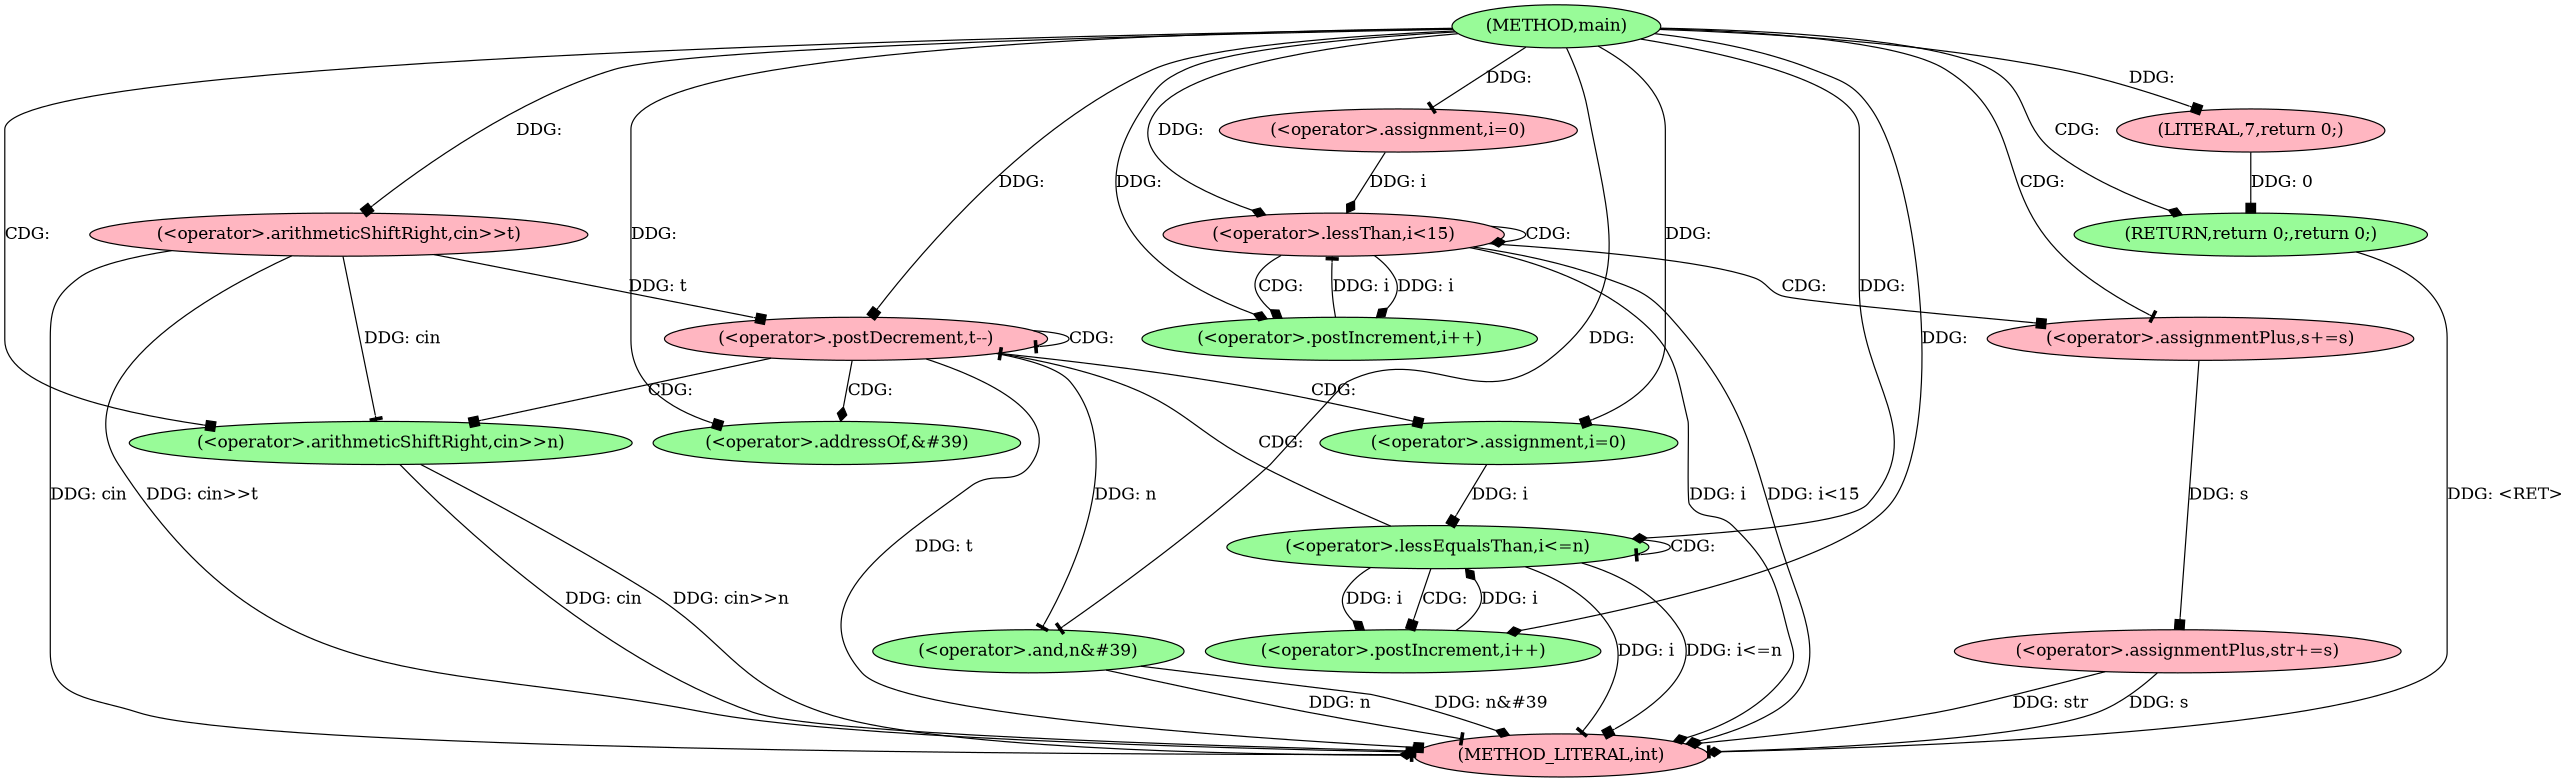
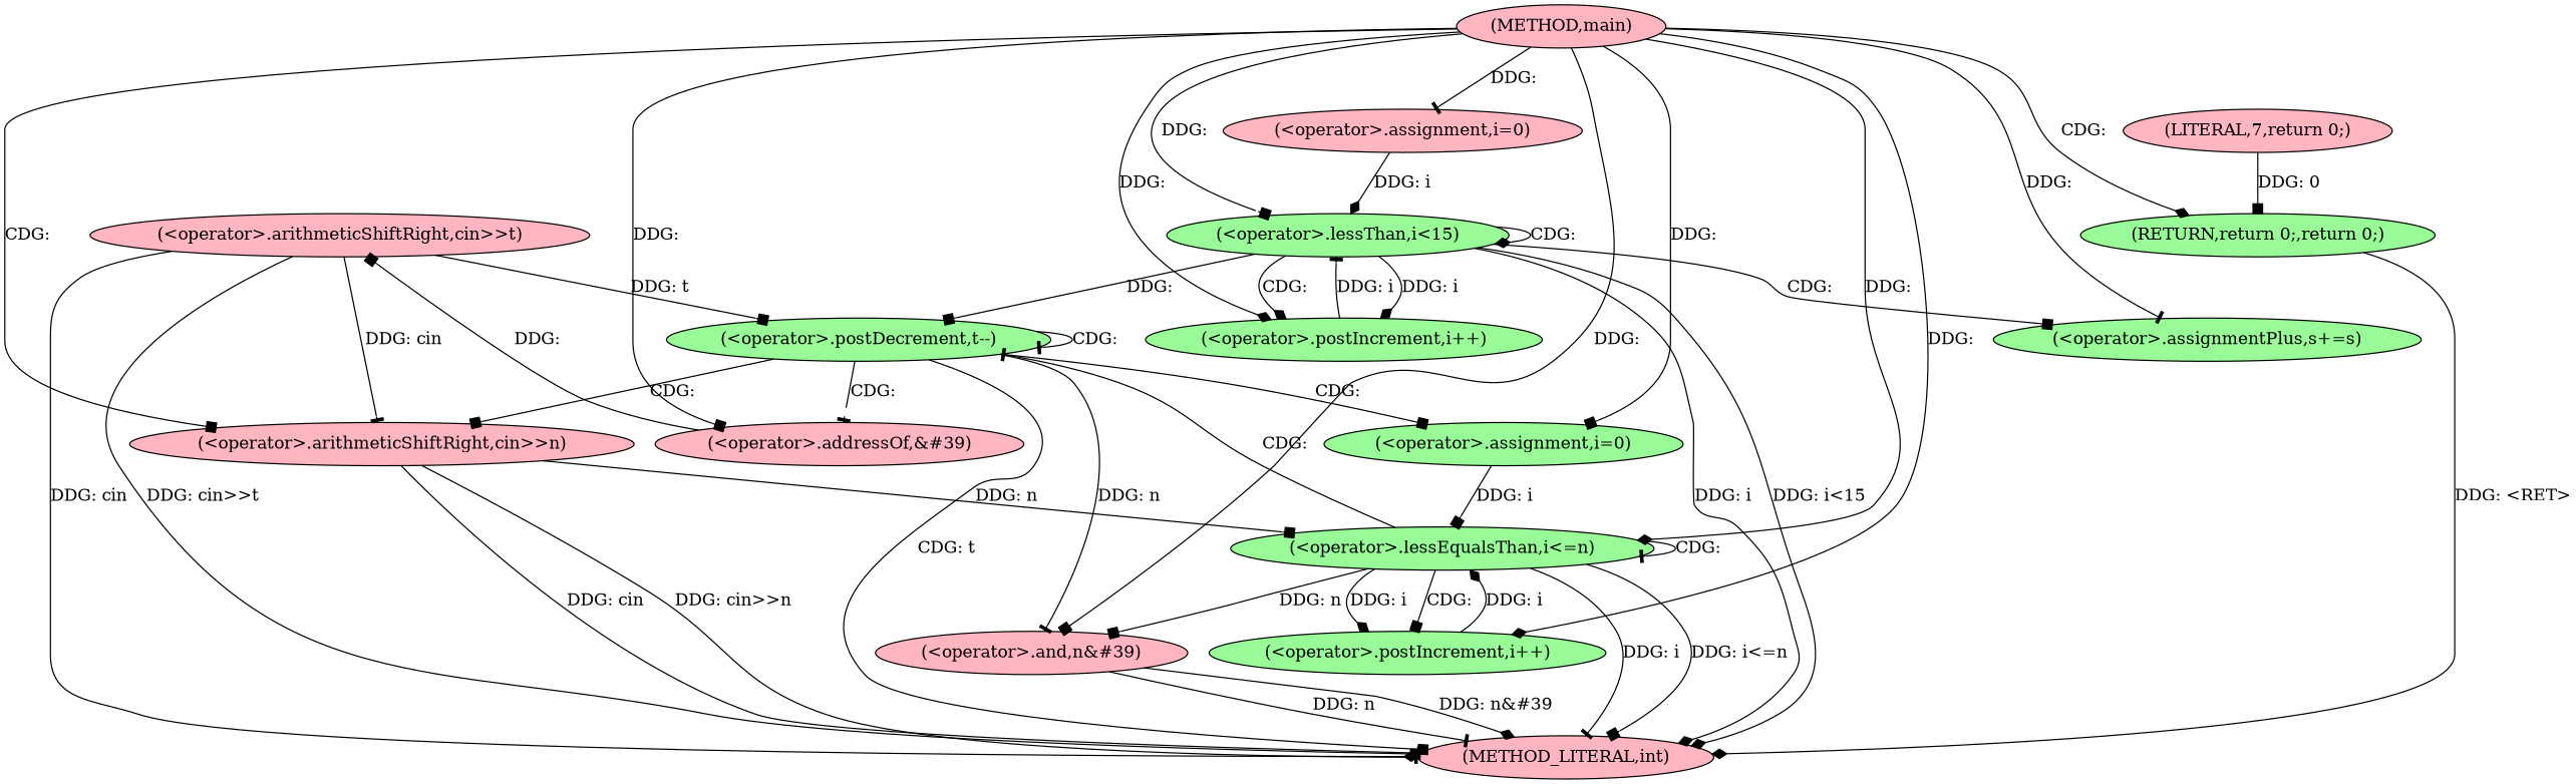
  digraph {
    node [fillcolor=palegreen style=filled]
    edge [arrowhead=box]
-   n1 [label="(METHOD,main)"]
+   n1 [fillcolor=lightpink label="(METHOD,main)"]
    n2 [fillcolor=lightpink label="(<operator>.arithmeticShiftRight,cin>>t)"]
    n3 [label="(RETURN,return 0;,return 0;)"]
    n4 [fillcolor=lightpink label="(<operator>.assignment,i=0)"]
-   n5 [fillcolor=lightpink label="(<operator>.lessThan,i<15)"]
+   n5 [label="(<operator>.lessThan,i<15)"]
    n6 [label="(<operator>.postIncrement,i++)"]
-   n7 [fillcolor=lightpink label="(<operator>.assignmentPlus,s+=s)"]
-   n8 [fillcolor=lightpink label="(<operator>.postDecrement,t--)"]
+   n7 [label="(<operator>.assignmentPlus,s+=s)"]
+   n8 [label="(<operator>.postDecrement,t--)"]
    n9 [fillcolor=lightpink label="(LITERAL,7,return 0;)"]
-   n10 [label="(<operator>.arithmeticShiftRight,cin>>n)"]
-   n11 [label="(<operator>.and,n&#39)"]
+   n10 [fillcolor=lightpink label="(<operator>.arithmeticShiftRight,cin>>n)"]
+   n11 [fillcolor=lightpink label="(<operator>.and,n&#39)"]
    n12 [label="(<operator>.assignment,i=0)"]
    n13 [label="(<operator>.lessEqualsThan,i<=n)"]
    n14 [label="(<operator>.postIncrement,i++)"]
-   n15 [label="(<operator>.addressOf,&#39)"]
-   n16 [fillcolor=lightpink label="(<operator>.assignmentPlus,str+=s)"]
+   n15 [fillcolor=lightpink label="(<operator>.addressOf,&#39)"]
    n17 [fillcolor=lightpink label="(METHOD_LITERAL,int)"]
-   n1 -> n2 [label="DDG: "]
+   n15 -> n2 [label="DDG: "]
    n1 -> n3 [arrowhead=diamond label="CDG: "]
    n1 -> n4 [arrowhead=tee label="DDG: "]
-   n1 -> n5 [arrowhead=diamond label="DDG: "]
+   n1 -> n5 [label="DDG: "]
    n1 -> n6 [arrowhead=diamond label="DDG: "]
-   n1 -> n7 [arrowhead=tee label="CDG: "]
-   n1 -> n8 [label="DDG: "]
-   n1 -> n9 [label="DDG: "]
+   n1 -> n7 [arrowhead=tee label="DDG: "]
+   n5 -> n8 [label="DDG: "]
    n1 -> n10 [label="CDG: "]
-   n1 -> n11 [arrowhead=tee label="DDG: "]
+   n1 -> n11 [label="DDG: "]
    n1 -> n12 [label="DDG: "]
    n1 -> n13 [arrowhead=diamond label="DDG: "]
    n1 -> n14 [arrowhead=diamond label="DDG: "]
    n1 -> n15 [label="DDG: "]
    n2 -> n8 [label="DDG: t"]
    n2 -> n10 [arrowhead=tee label="DDG: cin"]
    n2 -> n17 [arrowhead=diamond label="DDG: cin"]
    n2 -> n17 [label="DDG: cin>>t"]
    n3 -> n17 [arrowhead=diamond label="DDG: <RET>"]
    n4 -> n5 [arrowhead=diamond label="DDG: i"]
    n5 -> n5 [arrowhead=diamond label="CDG: "]
    n5 -> n6 [arrowhead=diamond label="DDG: i"]
    n5 -> n6 [arrowhead=diamond label="CDG: "]
    n5 -> n7 [label="CDG: "]
    n5 -> n17 [arrowhead=diamond label="DDG: i"]
    n5 -> n17 [arrowhead=diamond label="DDG: i<15"]
    n6 -> n5 [arrowhead=tee label="DDG: i"]
-   n7 -> n16 [label="DDG: s"]
    n8 -> n8 [arrowhead=tee label="CDG: "]
    n8 -> n10 [label="CDG: "]
    n8 -> n11 [arrowhead=tee label="DDG: n"]
    n8 -> n12 [label="CDG: "]
-   n8 -> n15 [arrowhead=diamond label="CDG: "]
-   n8 -> n17 [label="DDG: t"]
+   n8 -> n15 [arrowhead=tee label="CDG: "]
+   n8 -> n17 [label="CDG: t"]
    n9 -> n3 [label="DDG: 0"]
+   n10 -> n13 [label="DDG: n"]
    n10 -> n17 [arrowhead=tee label="DDG: cin"]
    n10 -> n17 [arrowhead=tee label="DDG: cin>>n"]
    n11 -> n17 [arrowhead=tee label="DDG: n"]
    n11 -> n17 [arrowhead=diamond label="DDG: n&#39"]
    n12 -> n13 [label="DDG: i"]
    n13 -> n8 [arrowhead=tee label="CDG: "]
+   n13 -> n11 [label="DDG: n"]
    n13 -> n13 [arrowhead=tee label="CDG: "]
    n13 -> n14 [arrowhead=diamond label="DDG: i"]
    n13 -> n14 [label="CDG: "]
    n13 -> n17 [arrowhead=tee label="DDG: i"]
    n13 -> n17 [label="DDG: i<=n"]
    n14 -> n13 [arrowhead=diamond label="DDG: i"]
-   n16 -> n17 [arrowhead=tee label="DDG: s"]
-   n16 -> n17 [arrowhead=diamond label="DDG: str"]
  }
